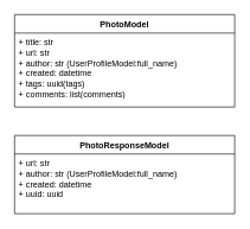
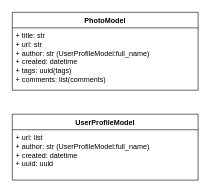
  <mxCell id="0" />
  <mxCell id="1" parent="0" />
  <mxCell id="2" value="PhotoModel" style="swimlane;fontStyle=1;align=center;verticalAlign=top;childLayout=stackLayout;horizontal=1;startSize=26;horizontalStack=0;resizeParent=1;resizeParentMax=0;resizeLast=0;collapsible=1;marginBottom=0;whiteSpace=wrap;html=1;" vertex="1" parent="1"><mxGeometry x="20" y="20" width="310" height="130" as="geometry" /></mxCell>
  <mxCell id="3" value="+ title: str&lt;br&gt;+ url: str&lt;br&gt;+ author: str (UserProfileModel:full_name)&lt;br&gt;+ created: datetime&lt;br&gt;+ tags: uuid(tags)&lt;br&gt;+ comments: list(comments)" style="text;strokeColor=none;fillColor=none;align=left;verticalAlign=top;spacingLeft=4;spacingRight=4;overflow=hidden;rotatable=0;points=[[0,0.5],[1,0.5]];portConstraint=eastwest;whiteSpace=wrap;html=1;" vertex="1" parent="2"><mxGeometry y="26" width="310" height="104" as="geometry" /></mxCell>
- <mxCell id="4" value="PhotoResponseModel" style="swimlane;fontStyle=1;align=center;verticalAlign=top;childLayout=stackLayout;horizontal=1;startSize=26;horizontalStack=0;resizeParent=1;resizeParentMax=0;resizeLast=0;collapsible=1;marginBottom=0;whiteSpace=wrap;html=1;" vertex="1" parent="1"><mxGeometry x="20" y="190" width="310" height="110" as="geometry" /></mxCell>
- <mxCell id="5" value="+ url: str&lt;br&gt;+ author: str (UserProfileModel:full_name)&lt;br&gt;+ created: datetime&lt;br&gt;+ uuid: uuid" style="text;strokeColor=none;fillColor=none;align=left;verticalAlign=top;spacingLeft=4;spacingRight=4;overflow=hidden;rotatable=0;points=[[0,0.5],[1,0.5]];portConstraint=eastwest;whiteSpace=wrap;html=1;" vertex="1" parent="4"><mxGeometry y="26" width="310" height="84" as="geometry" /></mxCell>
+ <mxCell id="4" value="UserProfileModel" style="swimlane;fontStyle=1;align=center;verticalAlign=top;childLayout=stackLayout;horizontal=1;startSize=26;horizontalStack=0;resizeParent=1;resizeParentMax=0;resizeLast=0;collapsible=1;marginBottom=0;whiteSpace=wrap;html=1;" vertex="1" parent="1"><mxGeometry x="20" y="190" width="310" height="110" as="geometry" /></mxCell>
+ <mxCell id="5" value="+ url: list&lt;br&gt;+ author: str (UserProfileModel:full_name)&lt;br&gt;+ created: datetime&lt;br&gt;+ uuid: uuid" style="text;strokeColor=none;fillColor=none;align=left;verticalAlign=top;spacingLeft=4;spacingRight=4;overflow=hidden;rotatable=0;points=[[0,0.5],[1,0.5]];portConstraint=eastwest;whiteSpace=wrap;html=1;" vertex="1" parent="4"><mxGeometry y="26" width="310" height="84" as="geometry" /></mxCell>
